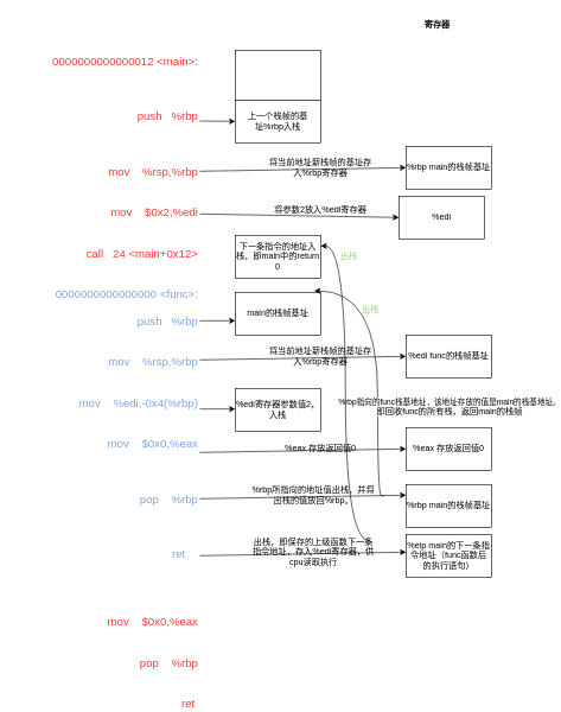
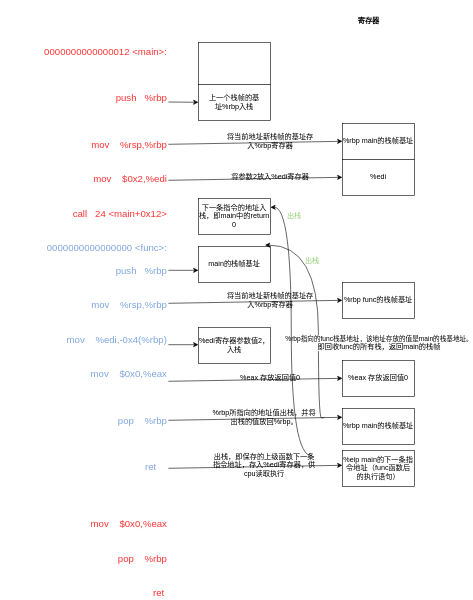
  <mxCell id="0" />
  <mxCell id="1" parent="0" />
  <mxCell id="2" value="" style="rounded=0;whiteSpace=wrap;html=1;" vertex="1" parent="1"><mxGeometry x="330" y="70" width="120" height="70" as="geometry" /></mxCell>
  <mxCell id="3" value="上一个栈帧的基址%rbp入栈" style="rounded=0;whiteSpace=wrap;html=1;" vertex="1" parent="1"><mxGeometry x="330" y="140" width="120" height="60" as="geometry" /></mxCell>
  <mxCell id="4" value="寄存器" style="text;strokeColor=none;align=center;fillColor=none;html=1;verticalAlign=middle;whiteSpace=wrap;rounded=0;fontStyle=1" vertex="1" parent="1"><mxGeometry x="584" y="20" width="60" height="30" as="geometry" /></mxCell>
  <mxCell id="5" value="%rbp main的栈帧基址" style="rounded=0;whiteSpace=wrap;html=1;" vertex="1" parent="1"><mxGeometry x="570" y="205" width="120" height="60" as="geometry" /></mxCell>
  <mxCell id="6" value="将当前地址新栈帧的基址存入%rbp寄存器" style="text;strokeColor=none;align=center;fillColor=none;html=1;verticalAlign=middle;whiteSpace=wrap;rounded=0;" vertex="1" parent="1"><mxGeometry x="370" y="220" width="160" height="30" as="geometry" /></mxCell>
  <mxCell id="7" value="&lt;div style=&quot;font-size: 16px;&quot;&gt;&lt;font color=&quot;#ff3333&quot;&gt;0000000000000012 &amp;lt;main&amp;gt;:&lt;/font&gt;&lt;/div&gt;&lt;div style=&quot;font-size: 16px;&quot;&gt;&lt;span style=&quot;background-color: initial; font-size: 16px;&quot;&gt;&lt;font color=&quot;#ff3333&quot;&gt;&lt;br style=&quot;font-size: 16px;&quot;&gt;&lt;/font&gt;&lt;/span&gt;&lt;/div&gt;&lt;div style=&quot;font-size: 16px;&quot;&gt;&lt;span style=&quot;background-color: initial; font-size: 16px;&quot;&gt;&lt;font color=&quot;#ff3333&quot;&gt;&lt;br&gt;&lt;/font&gt;&lt;/span&gt;&lt;/div&gt;&lt;div style=&quot;font-size: 16px;&quot;&gt;&lt;span style=&quot;background-color: initial; font-size: 16px;&quot;&gt;&lt;font color=&quot;#ff3333&quot;&gt;&lt;br&gt;&lt;/font&gt;&lt;/span&gt;&lt;/div&gt;&lt;div style=&quot;font-size: 16px;&quot;&gt;&lt;font color=&quot;#ff3333&quot;&gt;&lt;span style=&quot;background-color: initial; font-size: 16px;&quot;&gt;&lt;span style=&quot;font-size: 16px;&quot;&gt;&amp;nbsp;&lt;/span&gt;&lt;/span&gt;&lt;span style=&quot;background-color: initial; font-size: 16px;&quot;&gt;push&amp;nbsp; &amp;nbsp;%rbp&lt;/span&gt;&lt;br style=&quot;font-size: 16px;&quot;&gt;&lt;/font&gt;&lt;/div&gt;&lt;div style=&quot;font-size: 16px;&quot;&gt;&lt;font color=&quot;#ff3333&quot;&gt;&lt;br&gt;&lt;/font&gt;&lt;/div&gt;&lt;div style=&quot;font-size: 16px;&quot;&gt;&lt;font color=&quot;#ff3333&quot;&gt;&lt;br&gt;&lt;/font&gt;&lt;/div&gt;&lt;div style=&quot;font-size: 16px;&quot;&gt;&lt;font color=&quot;#ff3333&quot;&gt;&lt;br&gt;&lt;/font&gt;&lt;/div&gt;&lt;div style=&quot;font-size: 16px;&quot;&gt;&lt;font color=&quot;#ff3333&quot;&gt;mov&amp;nbsp; &amp;nbsp; %rsp,%rbp&lt;/font&gt;&lt;/div&gt;&lt;div style=&quot;font-size: 16px;&quot;&gt;&lt;font color=&quot;#ff3333&quot;&gt;&lt;br&gt;&lt;/font&gt;&lt;/div&gt;&lt;div style=&quot;font-size: 16px;&quot;&gt;&lt;font color=&quot;#ff3333&quot;&gt;&lt;br&gt;&lt;/font&gt;&lt;/div&gt;&lt;div style=&quot;font-size: 16px;&quot;&gt;&lt;font color=&quot;#ff3333&quot;&gt;mov&amp;nbsp; &amp;nbsp; $0x2,%edi&lt;/font&gt;&lt;/div&gt;&lt;div style=&quot;font-size: 16px;&quot;&gt;&lt;font color=&quot;#ff3333&quot;&gt;&lt;br&gt;&lt;/font&gt;&lt;/div&gt;&lt;div style=&quot;font-size: 16px;&quot;&gt;&lt;font color=&quot;#ff3333&quot;&gt;&lt;br&gt;&lt;/font&gt;&lt;/div&gt;&lt;div style=&quot;font-size: 16px;&quot;&gt;&lt;font color=&quot;#ff3333&quot;&gt;&amp;nbsp;call&amp;nbsp; &amp;nbsp;24 &amp;lt;main+0x12&amp;gt;&lt;/font&gt;&lt;/div&gt;&lt;div style=&quot;font-size: 16px;&quot;&gt;&lt;font color=&quot;#ff3333&quot;&gt;&lt;br&gt;&lt;/font&gt;&lt;/div&gt;&lt;div style=&quot;font-size: 16px;&quot;&gt;&lt;font color=&quot;#ff3333&quot;&gt;&lt;br&gt;&lt;/font&gt;&lt;/div&gt;&lt;div style=&quot;&quot;&gt;&lt;div style=&quot;&quot;&gt;&lt;font color=&quot;#7ea6e0&quot;&gt;0000000000000000 &amp;lt;func&amp;gt;:&lt;/font&gt;&lt;/div&gt;&lt;div style=&quot;&quot;&gt;&lt;br&gt;&lt;/div&gt;&lt;div style=&quot;&quot;&gt;&lt;font color=&quot;#7ea6e0&quot;&gt;push&amp;nbsp; &amp;nbsp;%rbp&lt;/font&gt;&lt;/div&gt;&lt;div style=&quot;&quot;&gt;&lt;font color=&quot;#7ea6e0&quot;&gt;&amp;nbsp;&lt;/font&gt;&lt;/div&gt;&lt;div style=&quot;&quot;&gt;&lt;font color=&quot;#7ea6e0&quot;&gt;&lt;br&gt;&lt;/font&gt;&lt;/div&gt;&lt;div style=&quot;&quot;&gt;&lt;font color=&quot;#7ea6e0&quot;&gt;mov&amp;nbsp; &amp;nbsp; %rsp,%rbp&lt;/font&gt;&lt;/div&gt;&lt;div style=&quot;&quot;&gt;&lt;font color=&quot;#7ea6e0&quot;&gt;&lt;br&gt;&lt;/font&gt;&lt;/div&gt;&lt;div style=&quot;&quot;&gt;&lt;font color=&quot;#7ea6e0&quot;&gt;&lt;br&gt;&lt;/font&gt;&lt;/div&gt;&lt;div style=&quot;&quot;&gt;&lt;font color=&quot;#7ea6e0&quot;&gt;&amp;nbsp; mov&amp;nbsp; &amp;nbsp; %edi,-0x4(%rbp)&lt;/font&gt;&lt;/div&gt;&lt;div style=&quot;&quot;&gt;&lt;font color=&quot;#7ea6e0&quot;&gt;&lt;br&gt;&lt;/font&gt;&lt;/div&gt;&lt;div style=&quot;&quot;&gt;&lt;font color=&quot;#7ea6e0&quot;&gt;&lt;br&gt;&lt;/font&gt;&lt;/div&gt;&lt;div style=&quot;&quot;&gt;&lt;font color=&quot;#7ea6e0&quot;&gt;&amp;nbsp;mov&amp;nbsp; &amp;nbsp; $0x0,%eax&lt;/font&gt;&lt;/div&gt;&lt;div style=&quot;&quot;&gt;&lt;font color=&quot;#7ea6e0&quot;&gt;&lt;br&gt;&lt;/font&gt;&lt;/div&gt;&lt;div style=&quot;&quot;&gt;&lt;font color=&quot;#7ea6e0&quot;&gt;&lt;br&gt;&lt;/font&gt;&lt;/div&gt;&lt;div style=&quot;&quot;&gt;&lt;font color=&quot;#7ea6e0&quot;&gt;&lt;br&gt;&lt;/font&gt;&lt;/div&gt;&lt;div style=&quot;&quot;&gt;&lt;font color=&quot;#7ea6e0&quot;&gt;&amp;nbsp; pop&amp;nbsp; &amp;nbsp; %rbp&lt;/font&gt;&lt;/div&gt;&lt;div style=&quot;&quot;&gt;&lt;font color=&quot;#7ea6e0&quot;&gt;&lt;br&gt;&lt;/font&gt;&lt;/div&gt;&lt;div style=&quot;&quot;&gt;&lt;font color=&quot;#7ea6e0&quot;&gt;&lt;br&gt;&lt;/font&gt;&lt;/div&gt;&lt;div style=&quot;&quot;&gt;&lt;br&gt;&lt;/div&gt;&lt;div style=&quot;&quot;&gt;&lt;font color=&quot;#7ea6e0&quot;&gt;ret&amp;nbsp;&lt;/font&gt;&lt;font color=&quot;#ff3333&quot;&gt; &amp;nbsp;&amp;nbsp;&lt;/font&gt;&lt;/div&gt;&lt;/div&gt;&lt;div style=&quot;font-size: 16px;&quot;&gt;&lt;font color=&quot;#ff3333&quot;&gt;&lt;br&gt;&lt;/font&gt;&lt;/div&gt;&lt;div style=&quot;font-size: 16px;&quot;&gt;&lt;font color=&quot;#ff3333&quot;&gt;&lt;br&gt;&lt;/font&gt;&lt;/div&gt;&lt;div style=&quot;font-size: 16px;&quot;&gt;&lt;font color=&quot;#ff3333&quot;&gt;&lt;br&gt;&lt;/font&gt;&lt;/div&gt;&lt;div style=&quot;font-size: 16px;&quot;&gt;&lt;font color=&quot;#ff3333&quot;&gt;&lt;br&gt;&lt;/font&gt;&lt;/div&gt;&lt;div style=&quot;font-size: 16px;&quot;&gt;&lt;font color=&quot;#ff3333&quot;&gt;&amp;nbsp; mov&amp;nbsp; &amp;nbsp; $0x0,%eax&lt;/font&gt;&lt;/div&gt;&lt;div style=&quot;font-size: 16px;&quot;&gt;&lt;font color=&quot;#ff3333&quot;&gt;&lt;br&gt;&lt;/font&gt;&lt;/div&gt;&lt;div style=&quot;font-size: 16px;&quot;&gt;&lt;font color=&quot;#ff3333&quot;&gt;&lt;br&gt;&lt;/font&gt;&lt;/div&gt;&lt;div style=&quot;font-size: 16px;&quot;&gt;&lt;font color=&quot;#ff3333&quot;&gt;&amp;nbsp;pop&amp;nbsp; &amp;nbsp; %rbp&lt;/font&gt;&lt;/div&gt;&lt;div style=&quot;font-size: 16px;&quot;&gt;&lt;font color=&quot;#ff3333&quot;&gt;&lt;br&gt;&lt;/font&gt;&lt;/div&gt;&lt;div style=&quot;font-size: 16px;&quot;&gt;&lt;font color=&quot;#ff3333&quot;&gt;&lt;br&gt;&lt;/font&gt;&lt;/div&gt;&lt;div style=&quot;font-size: 16px;&quot;&gt;&lt;font color=&quot;#ff3333&quot;&gt;&amp;nbsp; &amp;nbsp; &amp;nbsp; &amp;nbsp; &amp;nbsp; &amp;nbsp; &amp;nbsp;&amp;nbsp;&lt;span style=&quot;font-size: 16px;&quot;&gt;&lt;span style=&quot;font-size: 16px;&quot;&gt;&amp;nbsp;&amp;nbsp;&amp;nbsp;&amp;nbsp;&lt;/span&gt;&lt;/span&gt;ret&amp;nbsp;&lt;/font&gt;&lt;/div&gt;" style="text;strokeColor=none;align=right;fillColor=none;html=1;verticalAlign=top;whiteSpace=wrap;rounded=0;fontSize=16;" vertex="1" parent="1"><mxGeometry x="20" y="70" width="260" height="810" as="geometry" /></mxCell>
  <mxCell id="8" value="" style="endArrow=classic;html=1;rounded=0;" edge="1" parent="1"><mxGeometry width="50" height="50" relative="1" as="geometry"><mxPoint x="280" y="169.5" as="sourcePoint" /><mxPoint x="330" y="170" as="targetPoint" /></mxGeometry></mxCell>
  <mxCell id="9" value="" style="endArrow=classic;html=1;rounded=0;entryX=0;entryY=0.5;entryDx=0;entryDy=0;" edge="1" parent="1" target="5"><mxGeometry width="50" height="50" relative="1" as="geometry"><mxPoint x="280" y="240" as="sourcePoint" /><mxPoint x="370" y="240" as="targetPoint" /></mxGeometry></mxCell>
- <mxCell id="10" value="%edi" style="rounded=0;whiteSpace=wrap;html=1;" vertex="1" parent="1"><mxGeometry x="560" y="275" width="120" height="60" as="geometry" /></mxCell>
+ <mxCell id="10" value="%edi" style="rounded=0;whiteSpace=wrap;html=1;" vertex="1" parent="1"><mxGeometry x="570" y="265" width="120" height="60" as="geometry" /></mxCell>
  <mxCell id="11" value="将参数2放入%edi寄存器" style="text;strokeColor=none;align=center;fillColor=none;html=1;verticalAlign=middle;whiteSpace=wrap;rounded=0;" vertex="1" parent="1"><mxGeometry x="370" y="280" width="160" height="30" as="geometry" /></mxCell>
  <mxCell id="12" value="" style="endArrow=classic;html=1;rounded=0;entryX=0;entryY=0.5;entryDx=0;entryDy=0;" edge="1" parent="1" target="10"><mxGeometry width="50" height="50" relative="1" as="geometry"><mxPoint x="280" y="300" as="sourcePoint" /><mxPoint x="370" y="300" as="targetPoint" /></mxGeometry></mxCell>
  <mxCell id="13" value="main的栈帧基址" style="rounded=0;whiteSpace=wrap;html=1;" vertex="1" parent="1"><mxGeometry x="330" y="410" width="120" height="60" as="geometry" /></mxCell>
- <mxCell id="14" value="%edi func的栈帧基址" style="rounded=0;whiteSpace=wrap;html=1;" vertex="1" parent="1"><mxGeometry x="570" y="470" width="120" height="60" as="geometry" /></mxCell>
+ <mxCell id="14" value="%rbp func的栈帧基址" style="rounded=0;whiteSpace=wrap;html=1;" vertex="1" parent="1"><mxGeometry x="570" y="470" width="120" height="60" as="geometry" /></mxCell>
  <mxCell id="15" value="将当前地址新栈帧的基址存入%rbp寄存器" style="text;strokeColor=none;align=center;fillColor=none;html=1;verticalAlign=middle;whiteSpace=wrap;rounded=0;" vertex="1" parent="1"><mxGeometry x="370" y="485" width="160" height="30" as="geometry" /></mxCell>
  <mxCell id="16" value="" style="endArrow=classic;html=1;rounded=0;entryX=0;entryY=0.5;entryDx=0;entryDy=0;" edge="1" parent="1" target="14"><mxGeometry width="50" height="50" relative="1" as="geometry"><mxPoint x="280" y="505" as="sourcePoint" /><mxPoint x="370" y="505" as="targetPoint" /></mxGeometry></mxCell>
  <mxCell id="17" value="" style="endArrow=classic;html=1;rounded=0;" edge="1" parent="1"><mxGeometry width="50" height="50" relative="1" as="geometry"><mxPoint x="280" y="450" as="sourcePoint" /><mxPoint x="330" y="450" as="targetPoint" /></mxGeometry></mxCell>
  <mxCell id="18" value="%edi寄存器参数值2，入栈" style="rounded=0;whiteSpace=wrap;html=1;" vertex="1" parent="1"><mxGeometry x="330" y="545" width="120" height="60" as="geometry" /></mxCell>
  <mxCell id="19" value="" style="endArrow=classic;html=1;rounded=0;" edge="1" parent="1"><mxGeometry width="50" height="50" relative="1" as="geometry"><mxPoint x="280" y="574" as="sourcePoint" /><mxPoint x="330" y="574" as="targetPoint" /></mxGeometry></mxCell>
  <mxCell id="20" value="%eax 存放返回值0" style="rounded=0;whiteSpace=wrap;html=1;" vertex="1" parent="1"><mxGeometry x="570" y="600" width="120" height="60" as="geometry" /></mxCell>
  <mxCell id="21" value="%eax 存放返回值0" style="text;strokeColor=none;align=center;fillColor=none;html=1;verticalAlign=middle;whiteSpace=wrap;rounded=0;" vertex="1" parent="1"><mxGeometry x="370" y="615" width="160" height="30" as="geometry" /></mxCell>
  <mxCell id="22" value="" style="endArrow=classic;html=1;rounded=0;entryX=0;entryY=0.5;entryDx=0;entryDy=0;" edge="1" parent="1"><mxGeometry width="50" height="50" relative="1" as="geometry"><mxPoint x="280" y="635" as="sourcePoint" /><mxPoint x="570" y="630" as="targetPoint" /></mxGeometry></mxCell>
  <mxCell id="23" value="%rbp main的栈帧基址" style="rounded=0;whiteSpace=wrap;html=1;" vertex="1" parent="1"><mxGeometry x="570" y="680" width="120" height="60" as="geometry" /></mxCell>
  <mxCell id="24" value="" style="endArrow=classic;html=1;rounded=0;entryX=0;entryY=0.5;entryDx=0;entryDy=0;" edge="1" parent="1"><mxGeometry width="50" height="50" relative="1" as="geometry"><mxPoint x="280" y="700" as="sourcePoint" /><mxPoint x="570" y="695" as="targetPoint" /></mxGeometry></mxCell>
  <mxCell id="25" value="%rbp所指向的地址值出栈，并将出栈的值放回%rbp。&lt;br&gt;" style="text;strokeColor=none;align=center;fillColor=none;html=1;verticalAlign=middle;whiteSpace=wrap;rounded=0;" vertex="1" parent="1"><mxGeometry x="350" y="680" width="180" height="30" as="geometry" /></mxCell>
  <mxCell id="26" value="" style="endArrow=classic;html=1;rounded=0;edgeStyle=orthogonalEdgeStyle;curved=1;entryX=0.925;entryY=-0.033;entryDx=0;entryDy=0;entryPerimeter=0;" edge="1" parent="1" target="13"><mxGeometry width="50" height="50" relative="1" as="geometry"><mxPoint x="540" y="695" as="sourcePoint" /><mxPoint x="490" y="390" as="targetPoint" /><Array as="points"><mxPoint x="540" y="696" /><mxPoint x="530" y="696" /><mxPoint x="530" y="408" /></Array></mxGeometry></mxCell>
  <mxCell id="27" value="%rbp指向的func栈基地址，该地址存放的值是main的栈基地址。&lt;br style=&quot;border-color: var(--border-color); font-size: 12px; background-color: rgb(251, 251, 251);&quot;&gt;&lt;span style=&quot;font-size: 12px; background-color: rgb(251, 251, 251);&quot;&gt;即回收func的所有栈，返回main的栈帧&lt;/span&gt;" style="edgeLabel;html=1;align=center;verticalAlign=middle;resizable=0;points=[];" vertex="1" connectable="0" parent="26"><mxGeometry x="0.345" y="18" relative="1" as="geometry"><mxPoint x="118" y="124" as="offset" /></mxGeometry></mxCell>
  <mxCell id="28" value="下一条指令的地址入栈，即main中的return 0" style="rounded=0;whiteSpace=wrap;html=1;" vertex="1" parent="1"><mxGeometry x="330" y="330" width="120" height="60" as="geometry" /></mxCell>
  <mxCell id="29" value="出栈" style="text;strokeColor=none;align=center;fillColor=none;html=1;verticalAlign=middle;whiteSpace=wrap;rounded=0;fontColor=#97D077;" vertex="1" parent="1"><mxGeometry x="490" y="420" width="60" height="30" as="geometry" /></mxCell>
  <mxCell id="30" value="出栈" style="text;strokeColor=none;align=center;fillColor=none;html=1;verticalAlign=middle;whiteSpace=wrap;rounded=0;fontColor=#97D077;" vertex="1" parent="1"><mxGeometry x="460" y="345" width="60" height="30" as="geometry" /></mxCell>
  <mxCell id="31" value="%eip main的下一条指令地址（func函数后的执行语句）" style="rounded=0;whiteSpace=wrap;html=1;" vertex="1" parent="1"><mxGeometry x="570" y="750" width="120" height="60" as="geometry" /></mxCell>
  <mxCell id="32" value="" style="endArrow=classic;html=1;rounded=0;entryX=0;entryY=0.5;entryDx=0;entryDy=0;" edge="1" parent="1"><mxGeometry width="50" height="50" relative="1" as="geometry"><mxPoint x="280" y="780" as="sourcePoint" /><mxPoint x="570" y="775" as="targetPoint" /></mxGeometry></mxCell>
  <mxCell id="33" value="出栈，即保存的上级函数下一条指令地址，存入%edi寄存器，供cpu读取执行" style="text;strokeColor=none;align=center;fillColor=none;html=1;verticalAlign=middle;whiteSpace=wrap;rounded=0;" vertex="1" parent="1"><mxGeometry x="350" y="760" width="180" height="30" as="geometry" /></mxCell>
  <mxCell id="34" value="" style="endArrow=classic;html=1;rounded=0;edgeStyle=orthogonalEdgeStyle;curved=1;entryX=1;entryY=0.25;entryDx=0;entryDy=0;" edge="1" parent="1" target="28"><mxGeometry width="50" height="50" relative="1" as="geometry"><mxPoint x="519.5" y="759.5" as="sourcePoint" /><mxPoint x="569.5" y="709.5" as="targetPoint" /></mxGeometry></mxCell>
